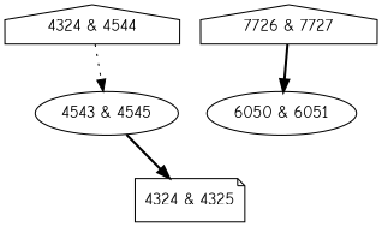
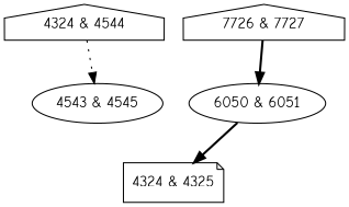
  digraph {
    fontname="Comic Neue"
    node [fontname="Comic Neue" shape=house]
    edge [fontname="Comic Neue" style=bold]
    n1 [label="4324 & 4325" shape=note]
    n2 [label="4324 & 4544"]
    n3 [label="4543 & 4545" shape=ellipse]
    n4 [label="6050 & 6051" shape=ellipse]
    n5 [label="7726 & 7727"]
    n2 -> n3 [style=dotted]
-   n3 -> n1
+   n4 -> n1
    n5 -> n4
  }
